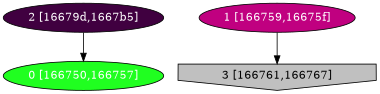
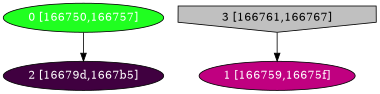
  digraph {
    node [fontcolor="#ffffff" shape=oval style=filled]
    n1 [fillcolor="#20FF20" label="0 [166750,166757]"]
    n2 [fillcolor="#400040" label="2 [16679d,1667b5]"]
    n3 [fillcolor="#C00080" label="1 [166759,16675f]"]
    n4 [fillcolor="#C0C0C0" fontcolor="#000000" label="3 [166761,166767]" shape=invhouse]
-   n2 -> n1
-   n3 -> n4
+   n1 -> n2
+   n4 -> n3
  }
